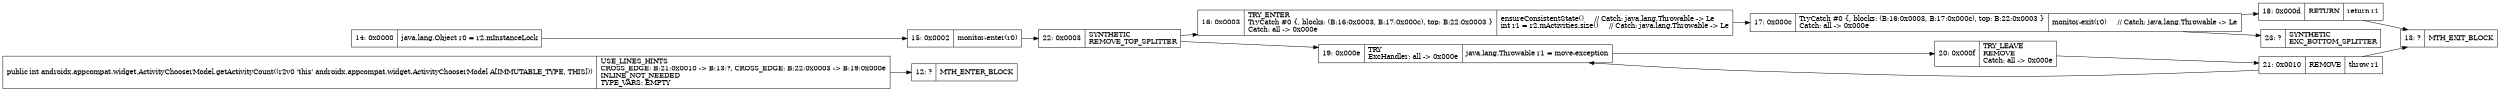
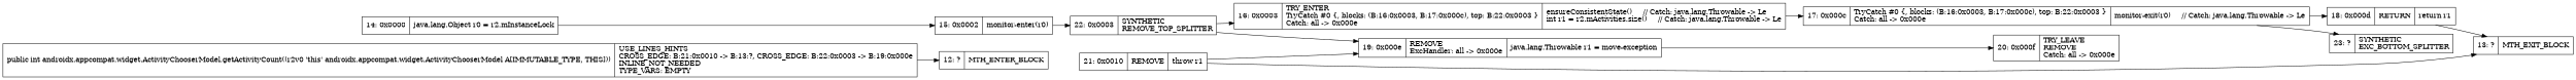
  digraph {
    rankdir=LR
    node [shape=record]
    n1 [label="{12\:\ ?|MTH_ENTER_BLOCK\l}"]
    n2 [label="{14\:\ 0x0000|java.lang.Object r0 = r2.mInstanceLock\l}"]
    n3 [label="{15\:\ 0x0002|monitor\-enter(r0)\l}"]
    n4 [label="{22\:\ 0x0003|SYNTHETIC\lREMOVE_TOP_SPLITTER\l}"]
    n5 [label="{16\:\ 0x0003|TRY_ENTER\lTryCatch #0 \{, blocks: (B:16:0x0003, B:17:0x000c), top: B:22:0x0003 \}\lCatch: all \-\> 0x000e\l|ensureConsistentState()     \/\/ Catch: java.lang.Throwable \-\> Le\lint r1 = r2.mActivities.size()     \/\/ Catch: java.lang.Throwable \-\> Le\l}"]
-   n6 [label="{19\:\ 0x000e|TRY\lExcHandler: all \-\> 0x000e\l|java.lang.Throwable r1 = move\-exception\l}"]
+   n6 [label="{19\:\ 0x000e|REMOVE\lExcHandler: all \-\> 0x000e\l|java.lang.Throwable r1 = move\-exception\l}"]
    n7 [label="{17\:\ 0x000c|TryCatch #0 \{, blocks: (B:16:0x0003, B:17:0x000c), top: B:22:0x0003 \}\lCatch: all \-\> 0x000e\l|monitor\-exit(r0)     \/\/ Catch: java.lang.Throwable \-\> Le\l}"]
    n8 [label="{20\:\ 0x000f|TRY_LEAVE\lREMOVE\lCatch: all \-\> 0x000e\l}"]
    n9 [label="{18\:\ 0x000d|RETURN\l|return r1\l}"]
    n10 [label="{23\:\ ?|SYNTHETIC\lEXC_BOTTOM_SPLITTER\l}"]
    n11 [label="{13\:\ ?|MTH_EXIT_BLOCK\l}"]
    n12 [label="{21\:\ 0x0010|REMOVE\l|throw r1\l}"]
    n13 [label="{public int androidx.appcompat.widget.ActivityChooserModel.getActivityCount((r2v0 'this' androidx.appcompat.widget.ActivityChooserModel A[IMMUTABLE_TYPE, THIS]))  | USE_LINES_HINTS\lCROSS_EDGE: B:21:0x0010 \-\> B:13:?, CROSS_EDGE: B:22:0x0003 \-\> B:19:0x000e\lINLINE_NOT_NEEDED\lTYPE_VARS: EMPTY\l}"]
    n2 -> n3
    n3 -> n4
    n4 -> n5
    n4 -> n6
    n5 -> n7
    n6 -> n8
    n7 -> n9
    n7 -> n10
-   n8 -> n12
    n9 -> n11
    n12 -> n6
    n12 -> n11
    n13 -> n1
  }
